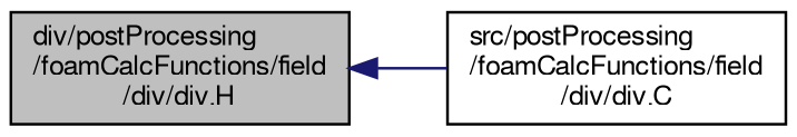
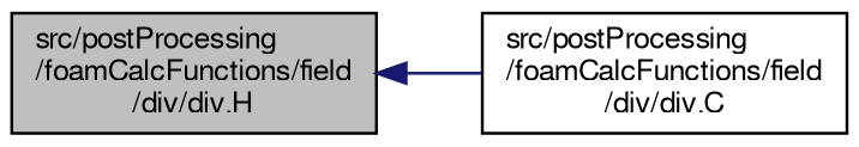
  digraph {
    rankdir=LR
    node [color=black fontname=FreeSans fontsize=10 shape=record]
-   n1 [fillcolor=grey75 fontcolor=black height=0.2 label="div/postProcessing\l/foamCalcFunctions/field\l/div/div.H" style=filled width=0.4]
+   n1 [fillcolor=grey75 fontcolor=black height=0.2 label="src/postProcessing\l/foamCalcFunctions/field\l/div/div.H" style=filled width=0.4]
    n2 [height=0.2 label="src/postProcessing\l/foamCalcFunctions/field\l/div/div.C" width=0.4]
    n1 -> n2 [color=midnightblue dir=back fontname=FreeSans fontsize=10 labelfontname=FreeSans labelfontsize=10 style=solid]
  }
